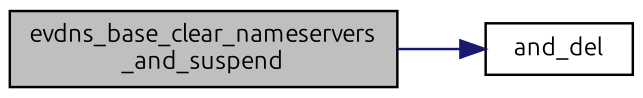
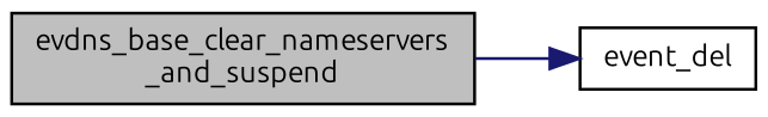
  digraph {
    rankdir=LR
    fontname=Ubuntu
    node [color=black fontname=Ubuntu fontsize=10 shape=record style=filled]
    n1 [fillcolor=grey75 fontcolor=black height=0.2 label="evdns_base_clear_nameservers\l_and_suspend" width=0.4]
-   n2 [fillcolor=white height=0.2 label=and_del width=0.4]
+   n2 [fillcolor=white height=0.2 label=event_del width=0.4]
    n1 -> n2 [color=midnightblue fontname=Ubuntu fontsize=10 labelfontname=Helvetica labelfontsize=10 style=solid]
  }
